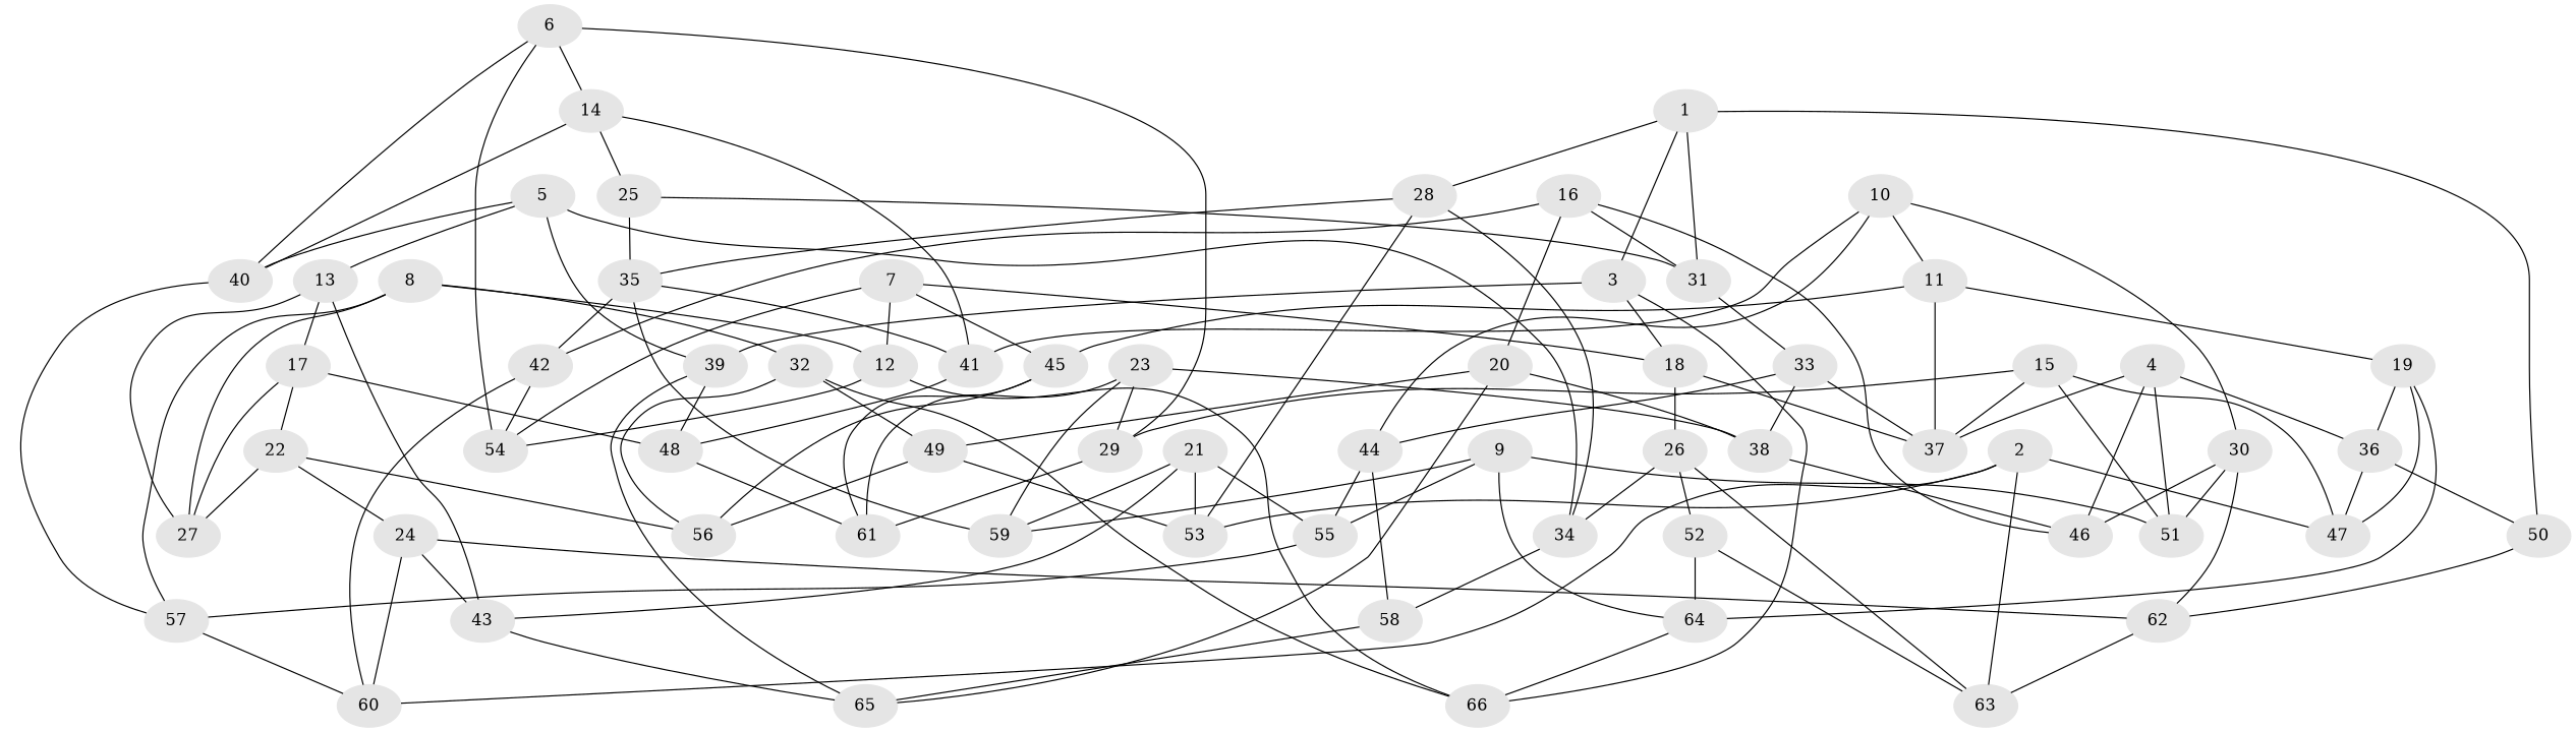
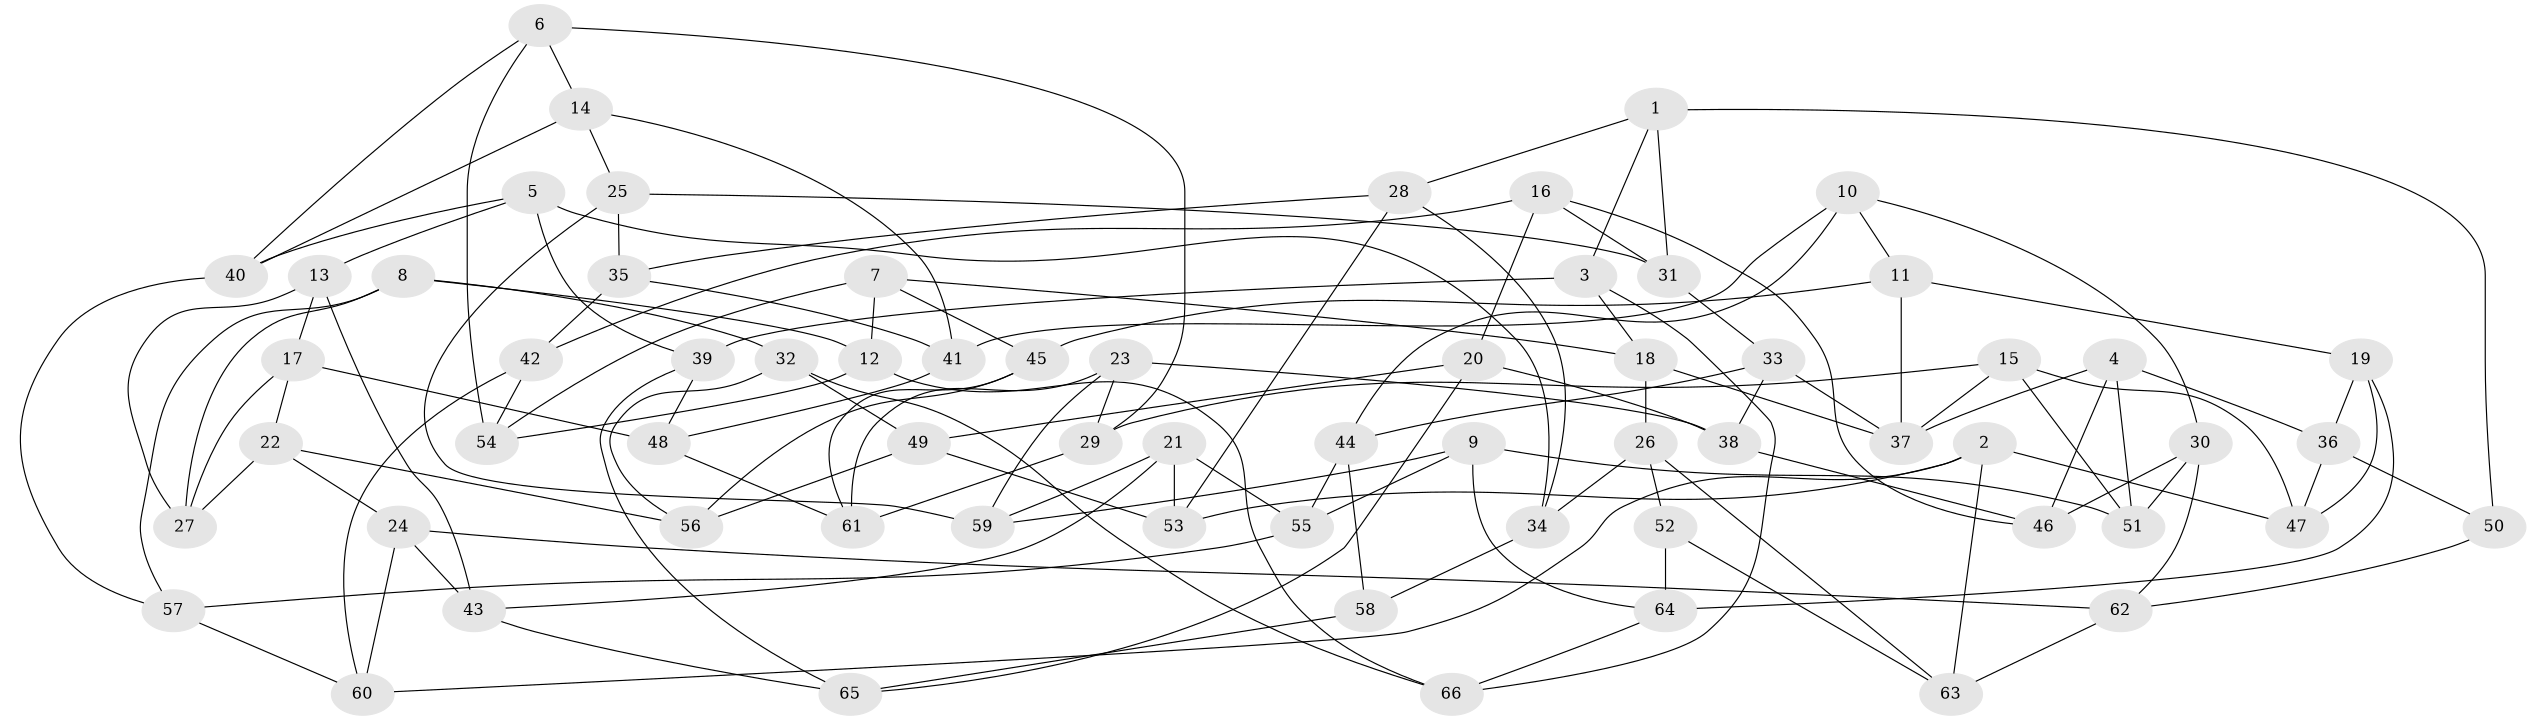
  graph {
    node [color=gray90 style=filled]
    1
    3
    28
    31
    50
    18
    39
    66
    53
    34
    35
    33
    62
    2
    47
    60
    63
    37
    26
    48
    65
    4
    36
    46
    51
    52
    64
    5
    13
    40
    27
    17
    43
    58
    57
    6
    14
    29
    54
    41
    25
    61
    7
    12
    45
    56
    8
    32
    49
    9
    55
    59
    10
    11
    30
    44
    19
    22
    15
    16
    20
    42
    38
    24
    21
    23
    1 -- 3
    1 -- 28
    1 -- 31
    1 -- 50
    3 -- 18
    3 -- 39
    3 -- 66
    28 -- 53
    28 -- 34
    28 -- 35
    31 -- 33
    50 -- 62
    18 -- 37
    18 -- 26
    39 -- 48
    39 -- 65
    34 -- 58
    35 -- 41
    35 -- 42
    33 -- 37
    33 -- 44
    33 -- 38
    62 -- 63
    2 -- 53
    2 -- 47
    2 -- 60
    2 -- 63
    26 -- 34
    26 -- 63
    26 -- 52
    48 -- 61
    4 -- 37
    4 -- 36
    4 -- 46
    4 -- 51
    36 -- 50
    36 -- 47
    52 -- 63
    52 -- 64
    64 -- 66
    5 -- 39
    5 -- 34
    5 -- 13
    5 -- 40
    13 -- 27
    13 -- 17
    13 -- 43
    40 -- 57
    17 -- 48
    17 -- 27
    17 -- 22
    43 -- 65
    58 -- 65
    57 -- 60
    6 -- 40
    6 -- 14
    6 -- 29
    6 -- 54
    14 -- 40
    14 -- 41
    14 -- 25
    29 -- 61
    41 -- 48
    25 -- 31
    25 -- 35
-   35 -- 59
+   25 -- 59
    7 -- 18
    7 -- 54
    7 -- 12
    7 -- 45
    12 -- 66
    12 -- 54
    45 -- 61
    45 -- 56
    8 -- 27
    8 -- 57
    8 -- 12
    8 -- 32
    32 -- 66
    32 -- 56
    32 -- 49
    49 -- 53
    49 -- 56
    9 -- 51
    9 -- 64
    9 -- 55
    9 -- 59
    55 -- 57
    10 -- 41
    10 -- 11
    10 -- 30
    10 -- 44
    11 -- 37
    11 -- 45
    11 -- 19
    30 -- 62
    30 -- 46
    30 -- 51
    44 -- 58
    44 -- 55
    19 -- 47
    19 -- 36
    19 -- 64
    22 -- 27
    22 -- 56
    22 -- 24
    15 -- 47
    15 -- 37
    15 -- 51
    15 -- 29
    16 -- 31
    16 -- 46
    16 -- 20
    16 -- 42
    20 -- 65
    20 -- 49
    20 -- 38
    42 -- 60
    42 -- 54
    38 -- 46
    24 -- 62
    24 -- 60
    24 -- 43
    21 -- 53
    21 -- 43
    21 -- 55
    21 -- 59
    23 -- 29
    23 -- 61
    23 -- 59
    23 -- 38
  }
